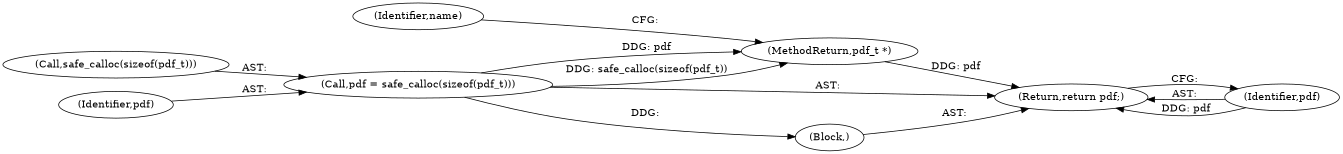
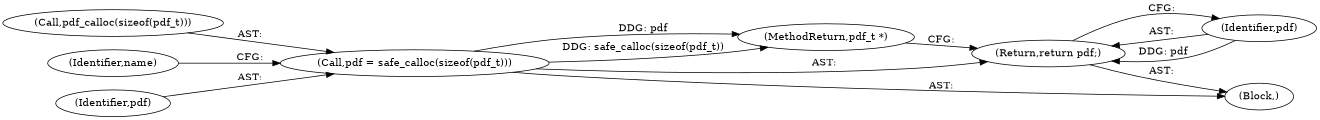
  digraph {
    rankdir=LR
    n1 [label="(Call,pdf = safe_calloc(sizeof(pdf_t)))"]
    n2 [label="(Return,return pdf;)"]
    n3 [label="(Block,)"]
    n4 [label="(MethodReturn,pdf_t *)"]
    n5 [label="(Identifier,pdf)"]
-   n6 [label="(Call,safe_calloc(sizeof(pdf_t)))"]
+   n6 [label="(Call,pdf_calloc(sizeof(pdf_t)))"]
    n7 [label="(Identifier,name)"]
    n8 [label="(Identifier,pdf)"]
    n1 -> n2 [label="AST: "]
-   n1 -> n3 [label="DDG: "]
+   n1 -> n3 [label="AST: "]
    n1 -> n4 [label="DDG: pdf"]
    n1 -> n4 [label="DDG: safe_calloc(sizeof(pdf_t))"]
-   n3 -> n2 [label="AST: "]
+   n2 -> n3 [label="AST: "]
    n2 -> n5 [label="CFG: "]
-   n4 -> n2 [label="DDG: pdf"]
+   n4 -> n2 [label="CFG: "]
    n5 -> n2 [label="AST: "]
    n5 -> n2 [label="DDG: pdf"]
    n6 -> n1 [label="AST: "]
-   n7 -> n4 [label="CFG: "]
+   n7 -> n1 [label="CFG: "]
    n8 -> n1 [label="AST: "]
  }
